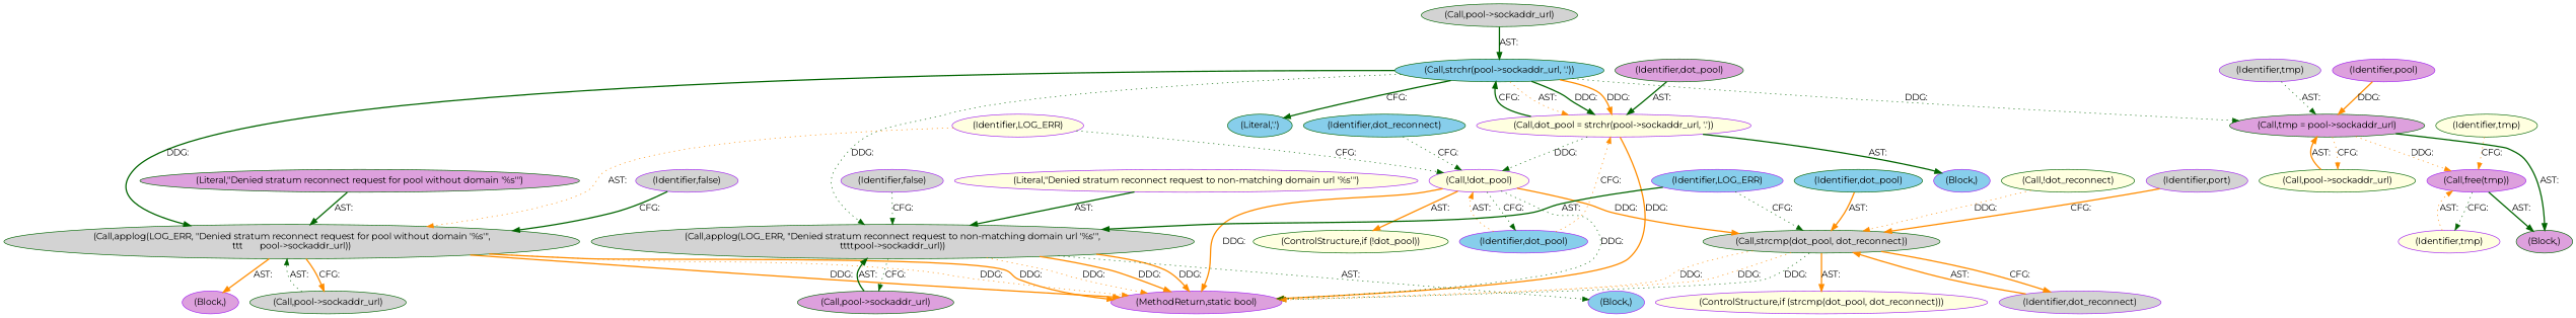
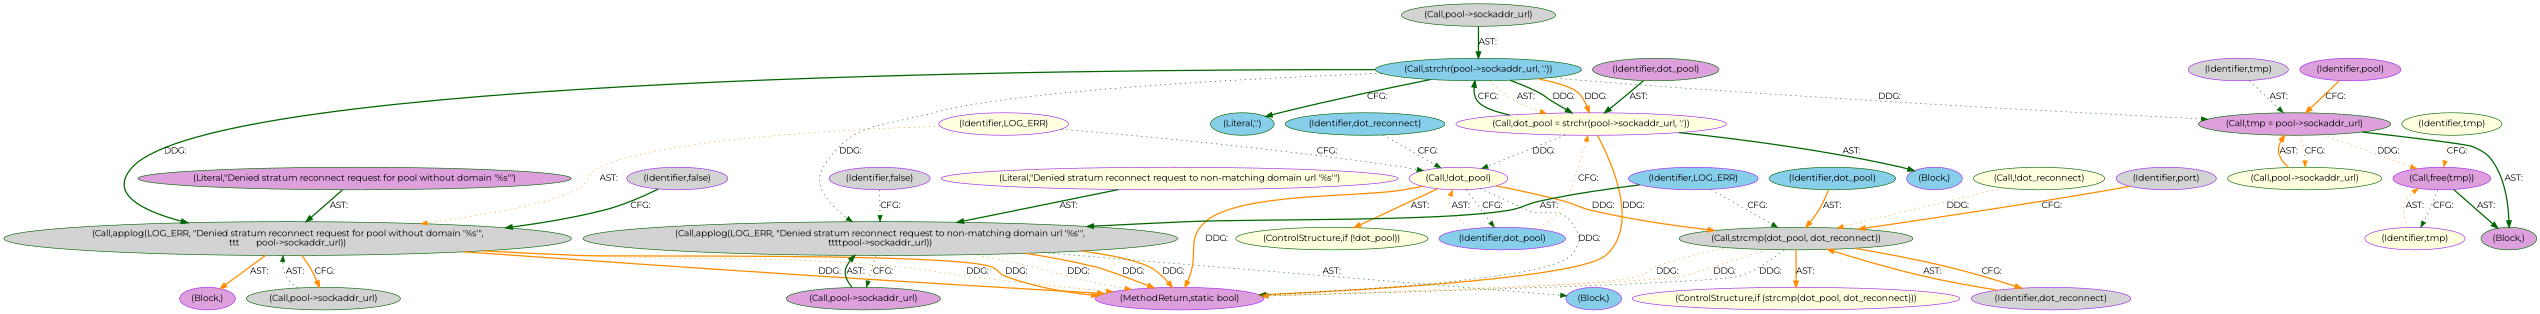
  digraph {
    fontname=Montserrat
    node [color=purple fillcolor=lightyellow fontname=Montserrat style=filled]
    edge [color=darkorange fontname=Montserrat style=bold]
    n1 [color=darkgreen fillcolor=skyblue label="(Call,strchr(pool->sockaddr_url, '.'))"]
    n2 [label="(Call,dot_pool = strchr(pool->sockaddr_url, '.'))"]
    n3 [color=darkgreen fillcolor=lightgrey label="(Call,applog(LOG_ERR, \"Denied stratum reconnect request for pool without domain '%s'\",\n\t\t\t       pool->sockaddr_url))"]
    n4 [color=darkgreen fillcolor=lightgrey label="(Call,applog(LOG_ERR, \"Denied stratum reconnect request to non-matching domain url '%s'\",\n\t\t\t\tpool->sockaddr_url))"]
    n5 [color=darkgreen fillcolor=plum label="(Call,tmp = pool->sockaddr_url)"]
    n6 [color=darkgreen fillcolor=skyblue label="(Literal,'.')"]
    n7 [fillcolor=plum label="(MethodReturn,static bool)"]
    n8 [label="(Call,!dot_pool)"]
    n9 [fillcolor=skyblue label="(Block,)"]
    n10 [fillcolor=plum label="(Block,)"]
    n11 [color=darkgreen fillcolor=lightgrey label="(Call,pool->sockaddr_url)"]
    n12 [color=darkgreen fillcolor=plum label="(Call,pool->sockaddr_url)"]
    n13 [fillcolor=skyblue label="(Block,)"]
    n14 [fillcolor=plum label="(Call,free(tmp))"]
    n15 [color=darkgreen label="(Call,pool->sockaddr_url)"]
    n16 [color=darkgreen fillcolor=plum label="(Block,)"]
    n17 [color=darkgreen fillcolor=lightgrey label="(Call,strcmp(dot_pool, dot_reconnect))"]
    n18 [color=darkgreen label="(ControlStructure,if (!dot_pool))"]
    n19 [fillcolor=skyblue label="(Identifier,dot_pool)"]
    n20 [label="(ControlStructure,if (strcmp(dot_pool, dot_reconnect)))"]
    n21 [fillcolor=lightgrey label="(Identifier,dot_reconnect)"]
    n22 [label="(Identifier,tmp)"]
    n23 [color=darkgreen label="(Identifier,tmp)"]
    n24 [fillcolor=lightgrey label="(Identifier,port)"]
    n25 [color=darkgreen fillcolor=skyblue label="(Identifier,dot_pool)"]
    n26 [fillcolor=lightgrey label="(Identifier,false)"]
    n27 [fillcolor=skyblue label="(Identifier,LOG_ERR)"]
    n28 [fillcolor=plum label="(Identifier,pool)"]
    n29 [color=darkgreen fillcolor=plum label="(Identifier,dot_pool)"]
    n30 [fillcolor=lightgrey label="(Identifier,tmp)"]
    n31 [color=darkgreen fillcolor=plum label="(Literal,\"Denied stratum reconnect request for pool without domain '%s'\")"]
    n32 [color=darkgreen fillcolor=lightgrey label="(Call,pool->sockaddr_url)"]
    n33 [fillcolor=lightgrey label="(Identifier,false)"]
    n34 [color=darkgreen label="(Call,!dot_reconnect)"]
    n35 [label="(Literal,\"Denied stratum reconnect request to non-matching domain url '%s'\")"]
    n36 [color=darkgreen fillcolor=skyblue label="(Identifier,dot_reconnect)"]
    n37 [label="(Identifier,LOG_ERR)"]
    n1 -> n2 [label="AST: " style=dotted]
    n1 -> n2 [color=darkgreen label="DDG: "]
    n1 -> n2 [label="DDG: "]
    n1 -> n3 [color=darkgreen label="DDG: "]
    n1 -> n4 [color=darkgreen label="DDG: " style=dotted]
    n1 -> n5 [color=darkgreen label="DDG: " style=dotted]
    n1 -> n6 [color=darkgreen label="CFG: "]
    n2 -> n1 [color=darkgreen label="CFG: "]
    n2 -> n7 [label="DDG: "]
    n2 -> n8 [color=darkgreen label="DDG: " style=dotted]
    n2 -> n9 [color=darkgreen label="AST: "]
    n3 -> n7 [label="DDG: "]
    n3 -> n7 [label="DDG: " style=dotted]
    n3 -> n7 [label="DDG: "]
    n3 -> n10 [label="AST: "]
    n3 -> n11 [label="CFG: "]
    n4 -> n7 [label="DDG: "]
    n4 -> n7 [label="DDG: "]
    n4 -> n7 [label="DDG: " style=dotted]
    n4 -> n12 [color=darkgreen label="CFG: " style=dotted]
    n4 -> n13 [color=darkgreen label="AST: " style=dotted]
    n5 -> n14 [label="DDG: " style=dotted]
    n5 -> n15 [label="CFG: " style=dotted]
    n5 -> n16 [color=darkgreen label="AST: "]
    n8 -> n7 [label="DDG: "]
    n8 -> n7 [color=darkgreen label="DDG: " style=dotted]
    n8 -> n17 [label="DDG: "]
    n8 -> n18 [label="AST: "]
    n8 -> n19 [color=darkgreen label="CFG: " style=dotted]
    n11 -> n3 [color=darkgreen label="AST: " style=dotted]
    n12 -> n4 [color=darkgreen label="AST: "]
    n14 -> n16 [color=darkgreen label="AST: "]
    n14 -> n22 [color=darkgreen label="CFG: " style=dotted]
    n15 -> n5 [label="AST: "]
    n17 -> n7 [label="DDG: " style=dotted]
    n17 -> n7 [color=darkgreen label="DDG: " style=dotted]
    n17 -> n7 [label="DDG: " style=dotted]
    n17 -> n20 [label="AST: "]
    n17 -> n21 [label="CFG: "]
    n19 -> n2 [label="CFG: " style=dotted]
    n19 -> n8 [label="AST: " style=dotted]
    n21 -> n17 [label="AST: "]
    n22 -> n14 [label="AST: " style=dotted]
    n23 -> n14 [label="CFG: " style=dotted]
    n24 -> n17 [label="CFG: "]
    n25 -> n17 [label="AST: "]
    n26 -> n4 [color=darkgreen label="CFG: " style=dotted]
    n27 -> n4 [color=darkgreen label="AST: "]
    n27 -> n17 [color=darkgreen label="CFG: " style=dotted]
-   n28 -> n5 [label="DDG: "]
+   n28 -> n5 [label="CFG: "]
    n29 -> n2 [color=darkgreen label="AST: "]
    n30 -> n5 [color=darkgreen label="AST: " style=dotted]
    n31 -> n3 [color=darkgreen label="AST: "]
    n32 -> n1 [color=darkgreen label="AST: "]
    n33 -> n3 [color=darkgreen label="CFG: "]
    n34 -> n17 [label="DDG: " style=dotted]
    n35 -> n4 [color=darkgreen label="AST: "]
    n36 -> n8 [color=darkgreen label="CFG: " style=dotted]
    n37 -> n3 [label="AST: " style=dotted]
    n37 -> n8 [color=darkgreen label="CFG: " style=dotted]
  }
